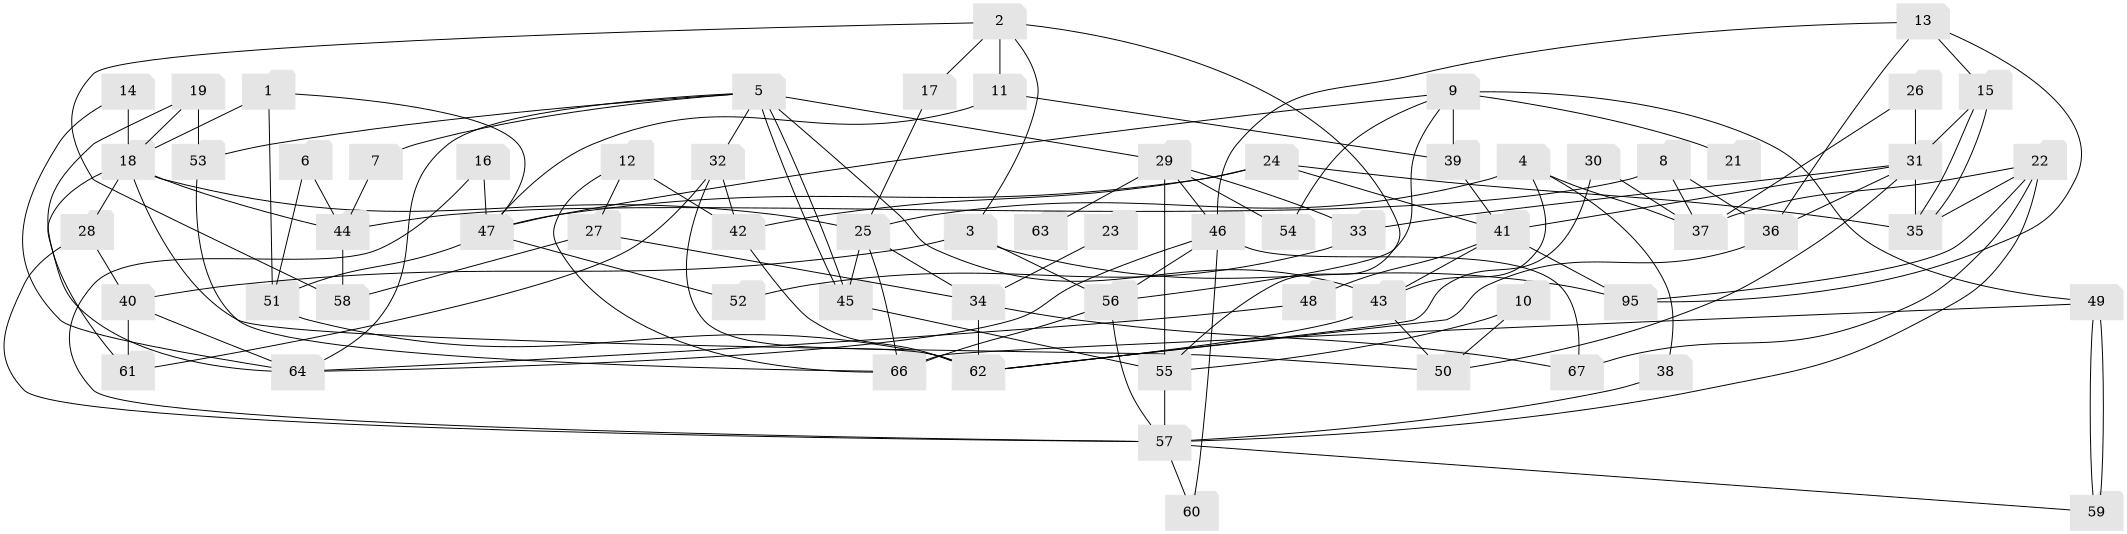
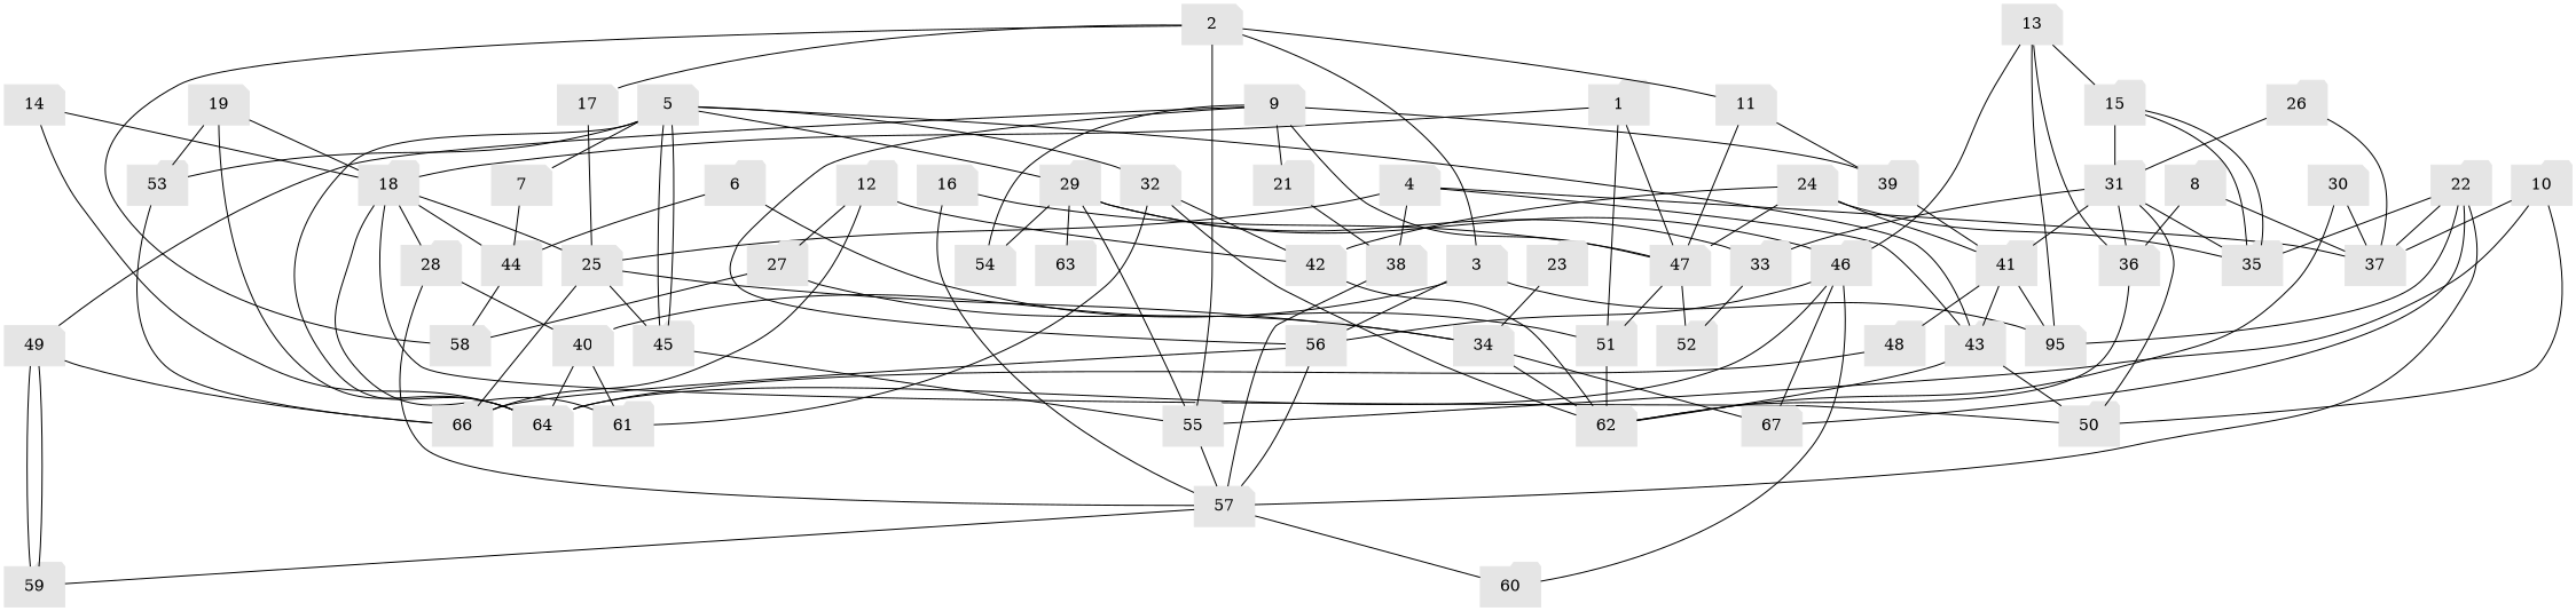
  graph {
    node [color=gray90 shape=folder style=filled]
    1
    18
    47 [shape=note]
    51
    25 [shape=note]
    44
    50
    28
    61
    52
    62 [shape=note]
    2 [shape=note]
    3 [shape=note]
    11 [shape=note]
    17 [shape=note]
    55
    58 [shape=note]
    40 [shape=note]
    56
    n20 [label=95 shape=note]
    39
    57 [shape=note]
    64 [shape=note]
    66
    4 [shape=note]
    37 [shape=note]
    38 [shape=note]
    43
    45
    34 [shape=note]
    5 [shape=note]
    7 [shape=note]
    29
    32 [shape=note]
    53
    54 [shape=note]
    46
    63
    33
    42 [shape=note]
    6
    8
    36 [shape=note]
    9 [shape=note]
    21
    49 [shape=note]
    41
    59
    10
    12
    27
    13 [shape=note]
    15
    31
    35
    67 [shape=note]
    60
    14 [shape=note]
    16 [shape=note]
    19 [shape=note]
    22
    23
    24 [shape=note]
    48
    26
    30 [shape=note]
    1 -- 18
    1 -- 47
    1 -- 51
    18 -- 25
    18 -- 44
    18 -- 50
    18 -- 28
    18 -- 61
    47 -- 51
    47 -- 52
    51 -- 62
    25 -- 66
    25 -- 45
    25 -- 34
    44 -- 58
    28 -- 40
    28 -- 57
    2 -- 3
    2 -- 11
    2 -- 17
    2 -- 55
    2 -- 58
    3 -- 40
    3 -- 56
    3 -- n20
    11 -- 47
    11 -- 39
    17 -- 25
    55 -- 57
    40 -- 61
    40 -- 64
    56 -- 57
    56 -- 66
    39 -- 41
    57 -- 59
    57 -- 60
    4 -- 25
    4 -- 37
    4 -- 38
    4 -- 43
    38 -- 57
    43 -- 50
    43 -- 62
    45 -- 55
    34 -- 62
    34 -- 67
    5 -- 64
    5 -- 43
    5 -- 45
    5 -- 45
    5 -- 7
    5 -- 29
    5 -- 32
    5 -- 53
    7 -- 44
    29 -- 55
    29 -- 54
    29 -- 46
    29 -- 63
    29 -- 33
    32 -- 61
    32 -- 62
    32 -- 42
    53 -- 66
    46 -- 56
    46 -- 64
    46 -- 67
    46 -- 60
    33 -- 52
    42 -- 62
    6 -- 51
    6 -- 44
-   8 -- 44
    8 -- 37
    8 -- 36
    36 -- 62
    9 -- 47
    9 -- 56
    9 -- 39
    9 -- 54
    9 -- 21
    9 -- 49
+   21 -- 38
    49 -- 66
    49 -- 59
    49 -- 59
    41 -- n20
    41 -- 43
    41 -- 48
    10 -- 50
    10 -- 55
+   10 -- 37
    12 -- 66
    12 -- 42
    12 -- 27
    27 -- 58
    27 -- 34
    13 -- n20
    13 -- 46
    13 -- 36
    13 -- 15
    15 -- 31
    15 -- 35
    15 -- 35
    31 -- 50
    31 -- 33
    31 -- 36
    31 -- 41
    31 -- 35
    14 -- 18
    14 -- 64
    16 -- 47
    16 -- 57
    19 -- 18
    19 -- 64
    19 -- 53
    22 -- n20
    22 -- 57
    22 -- 37
    22 -- 35
    22 -- 67
    23 -- 34
    24 -- 47
    24 -- 42
    24 -- 41
    24 -- 35
    48 -- 64
    26 -- 37
    26 -- 31
    30 -- 62
    30 -- 37
  }
